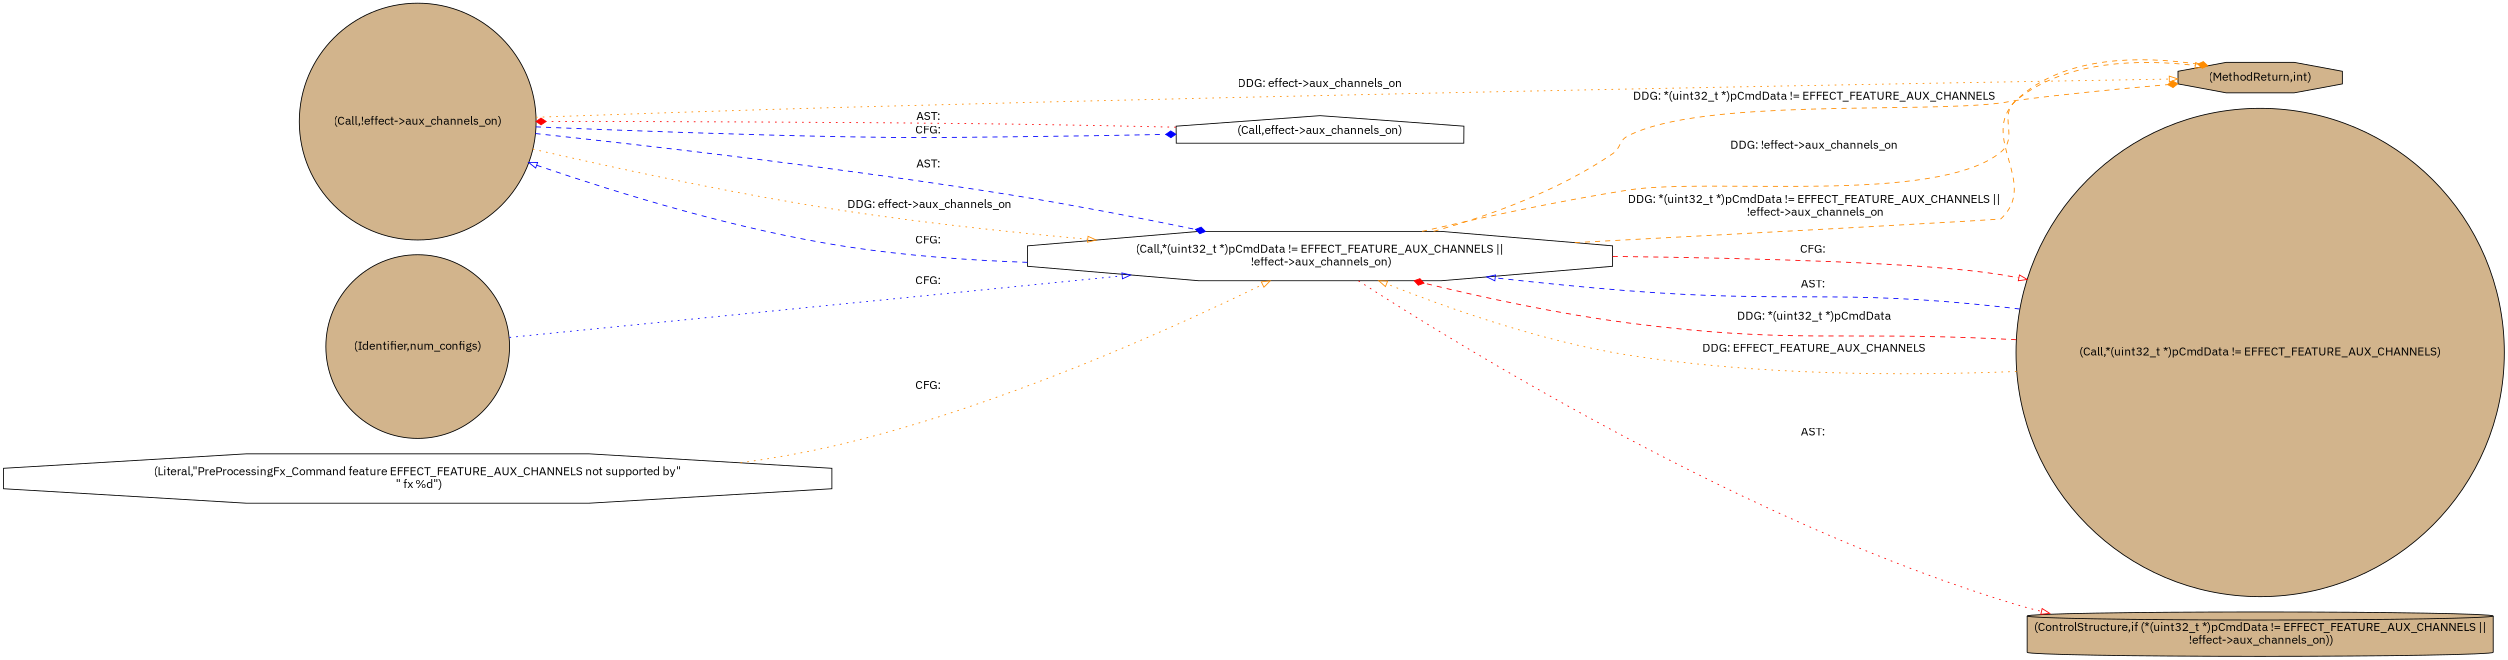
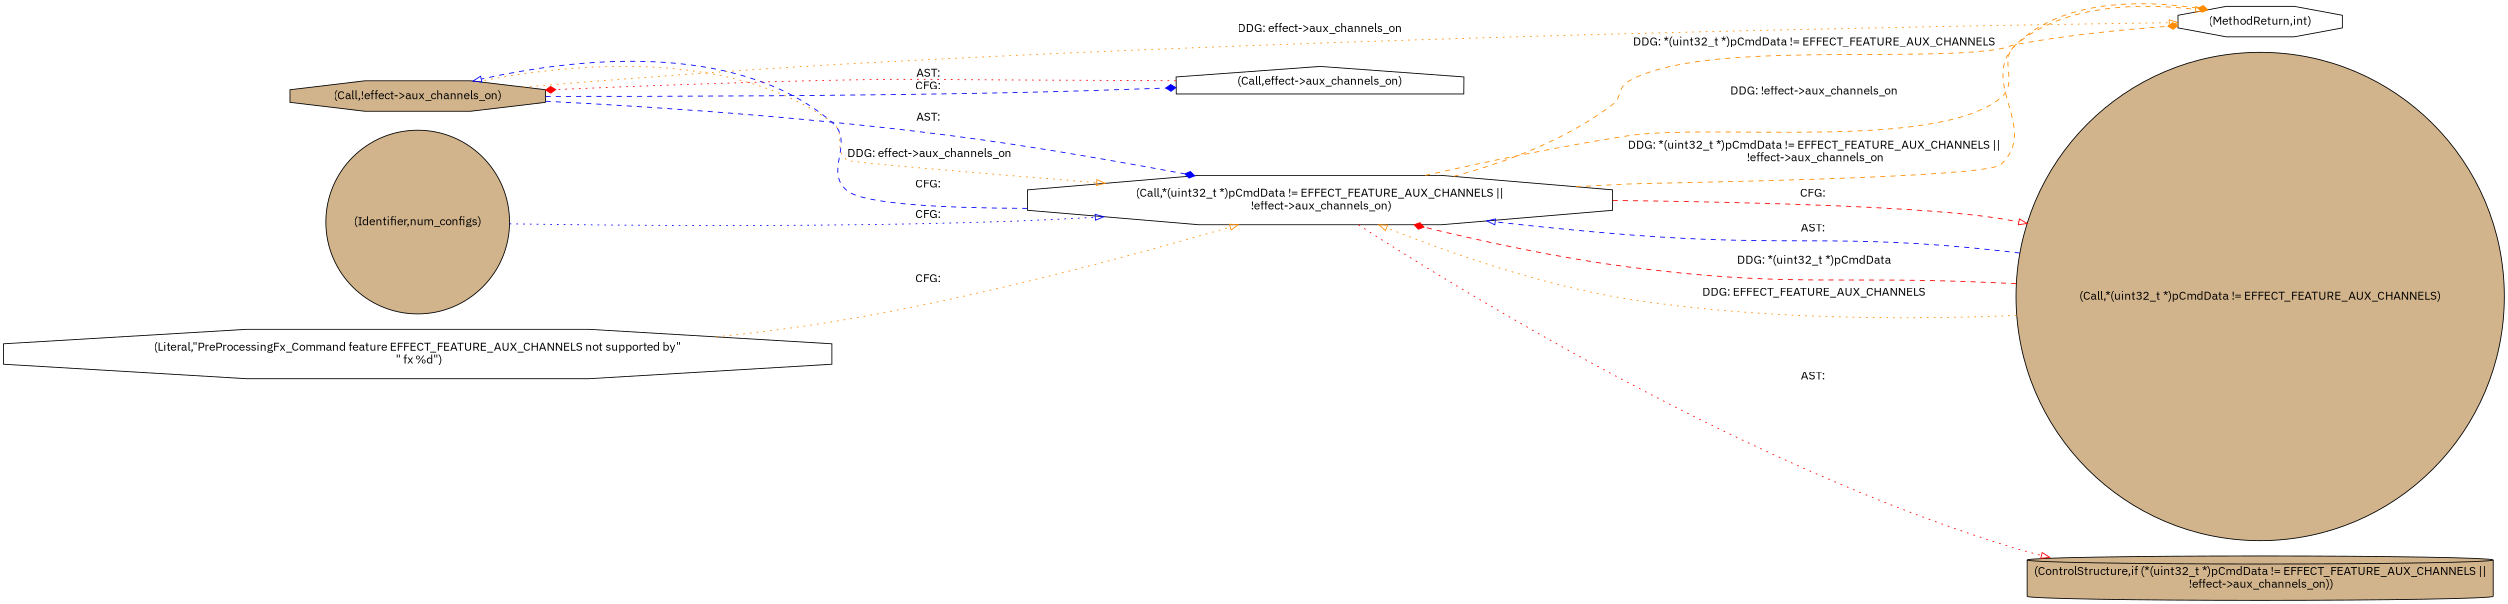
  digraph {
    fontname="IBM Plex Sans"
    rankdir=LR
    node [fillcolor=tan fontname="IBM Plex Sans" shape=circle style=filled]
    edge [arrowhead=onormal color=darkorange fontname="IBM Plex Sans" style=dashed]
-   n1 [label="(Call,!effect->aux_channels_on)"]
+   n1 [label="(Call,!effect->aux_channels_on)" shape=octagon]
    n2 [fillcolor=white label="(Call,*(uint32_t *)pCmdData != EFFECT_FEATURE_AUX_CHANNELS ||\n !effect->aux_channels_on)" shape=octagon]
    n3 [fillcolor=white label="(Call,effect->aux_channels_on)" shape=house]
-   n4 [label="(MethodReturn,int)" shape=octagon]
+   n4 [fillcolor=white label="(MethodReturn,int)" shape=octagon]
    n5 [label="(Call,*(uint32_t *)pCmdData != EFFECT_FEATURE_AUX_CHANNELS)"]
    n6 [label="(ControlStructure,if (*(uint32_t *)pCmdData != EFFECT_FEATURE_AUX_CHANNELS ||\n !effect->aux_channels_on))" shape=cylinder]
    n7 [label="(Identifier,num_configs)"]
    n8 [fillcolor=white label="(Literal,\"PreProcessingFx_Command feature EFFECT_FEATURE_AUX_CHANNELS not supported by\"\n \" fx %d\")" shape=octagon]
    n1 -> n2 [arrowhead=diamond color=blue label="AST: "]
    n1 -> n2 [label="DDG: effect->aux_channels_on" style=dotted]
    n1 -> n3 [arrowhead=diamond color=blue label="CFG: "]
    n1 -> n4 [label="DDG: effect->aux_channels_on" style=dotted]
    n2 -> n1 [color=blue label="CFG: "]
    n2 -> n4 [arrowhead=diamond label="DDG: *(uint32_t *)pCmdData != EFFECT_FEATURE_AUX_CHANNELS"]
    n2 -> n4 [label="DDG: !effect->aux_channels_on"]
    n2 -> n4 [arrowhead=diamond label="DDG: *(uint32_t *)pCmdData != EFFECT_FEATURE_AUX_CHANNELS ||\n !effect->aux_channels_on"]
    n2 -> n5 [color=red label="CFG: "]
    n2 -> n6 [color=red label="AST: " style=dotted]
    n3 -> n1 [arrowhead=diamond color=red label="AST: " style=dotted]
    n5 -> n2 [color=blue label="AST: "]
    n5 -> n2 [arrowhead=diamond color=red label="DDG: *(uint32_t *)pCmdData"]
    n5 -> n2 [label="DDG: EFFECT_FEATURE_AUX_CHANNELS" style=dotted]
    n7 -> n2 [color=blue label="CFG: " style=dotted]
    n8 -> n2 [label="CFG: " style=dotted]
  }
